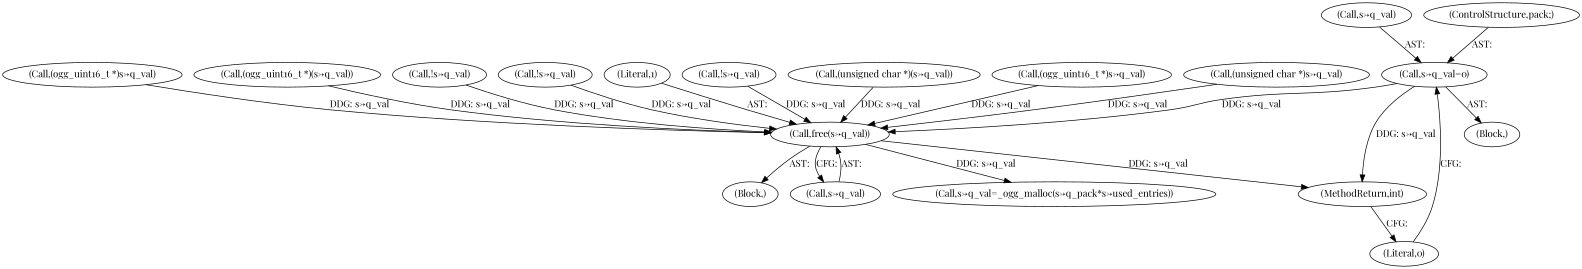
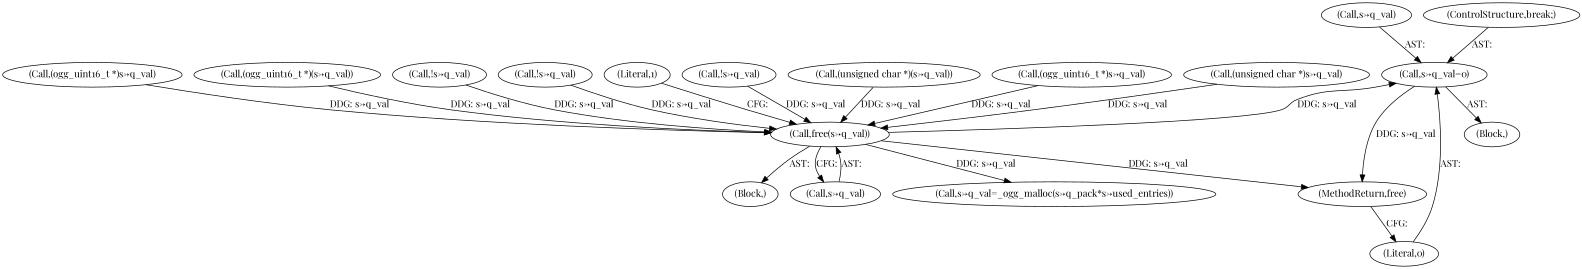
  digraph {
    fontname="Playfair Display"
    node [fontname="Playfair Display"]
    edge [fontname="Playfair Display"]
    n1 [label="(Call,s->q_val=0)"]
    n2 [label="(Call,free(s->q_val))"]
-   n3 [label="(MethodReturn,int)"]
+   n3 [label="(MethodReturn,free)"]
    n4 [label="(Block,)"]
    n5 [label="(Call,s->q_val)"]
    n6 [label="(Block,)"]
    n7 [label="(Call,s->q_val=_ogg_malloc(s->q_pack*s->used_entries))"]
    n8 [label="(Literal,0)"]
    n9 [label="(Call,(unsigned char *)(s->q_val))"]
    n10 [label="(Call,(ogg_uint16_t *)s->q_val)"]
    n11 [label="(Call,(unsigned char *)s->q_val)"]
    n12 [label="(Call,(ogg_uint16_t *)s->q_val)"]
    n13 [label="(Call,(ogg_uint16_t *)(s->q_val))"]
    n14 [label="(Call,s->q_val)"]
    n15 [label="(Call,!s->q_val)"]
    n16 [label="(Call,!s->q_val)"]
    n17 [label="(Literal,1)"]
-   n18 [label="(ControlStructure,pack;)"]
+   n18 [label="(ControlStructure,break;)"]
    n19 [label="(Call,!s->q_val)"]
-   n1 -> n2 [label="DDG: s->q_val"]
+   n2 -> n1 [label="DDG: s->q_val"]
    n1 -> n3 [label="DDG: s->q_val"]
    n1 -> n4 [label="AST: "]
    n2 -> n3 [label="DDG: s->q_val"]
    n2 -> n5 [label="CFG: "]
    n2 -> n6 [label="AST: "]
    n2 -> n7 [label="DDG: s->q_val"]
    n3 -> n8 [label="CFG: "]
    n5 -> n2 [label="AST: "]
-   n8 -> n1 [label="CFG: "]
+   n8 -> n1 [label="AST: "]
    n9 -> n2 [label="DDG: s->q_val"]
    n10 -> n2 [label="DDG: s->q_val"]
    n11 -> n2 [label="DDG: s->q_val"]
    n12 -> n2 [label="DDG: s->q_val"]
    n13 -> n2 [label="DDG: s->q_val"]
    n14 -> n1 [label="AST: "]
    n15 -> n2 [label="DDG: s->q_val"]
    n16 -> n2 [label="DDG: s->q_val"]
-   n17 -> n2 [label="AST: "]
+   n17 -> n2 [label="CFG: "]
    n18 -> n1 [label="AST: "]
    n19 -> n2 [label="DDG: s->q_val"]
  }
